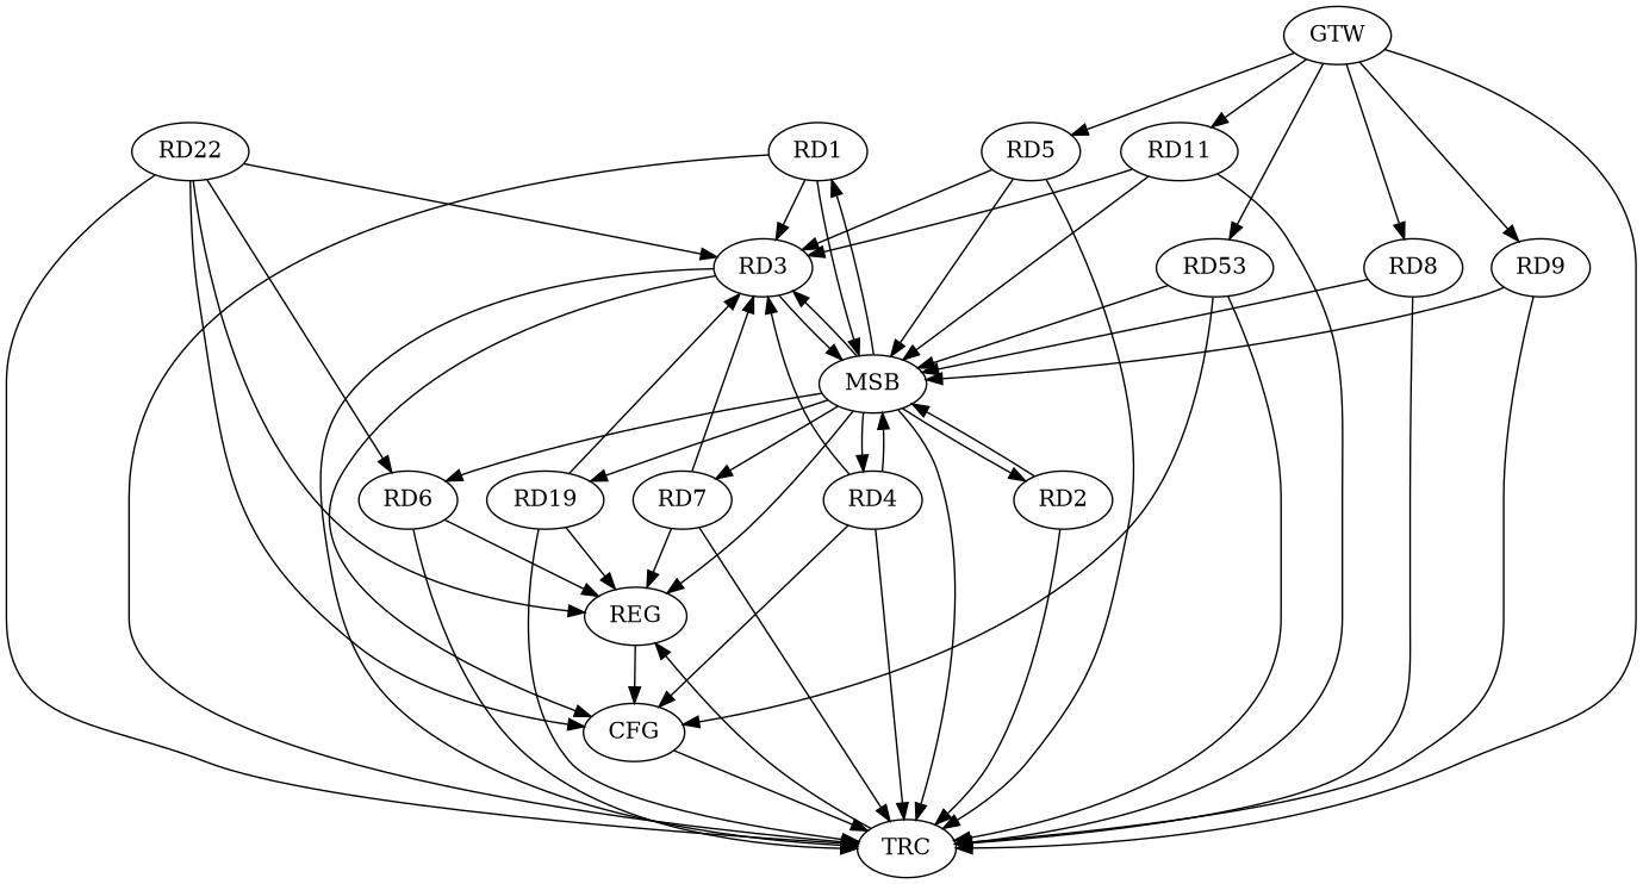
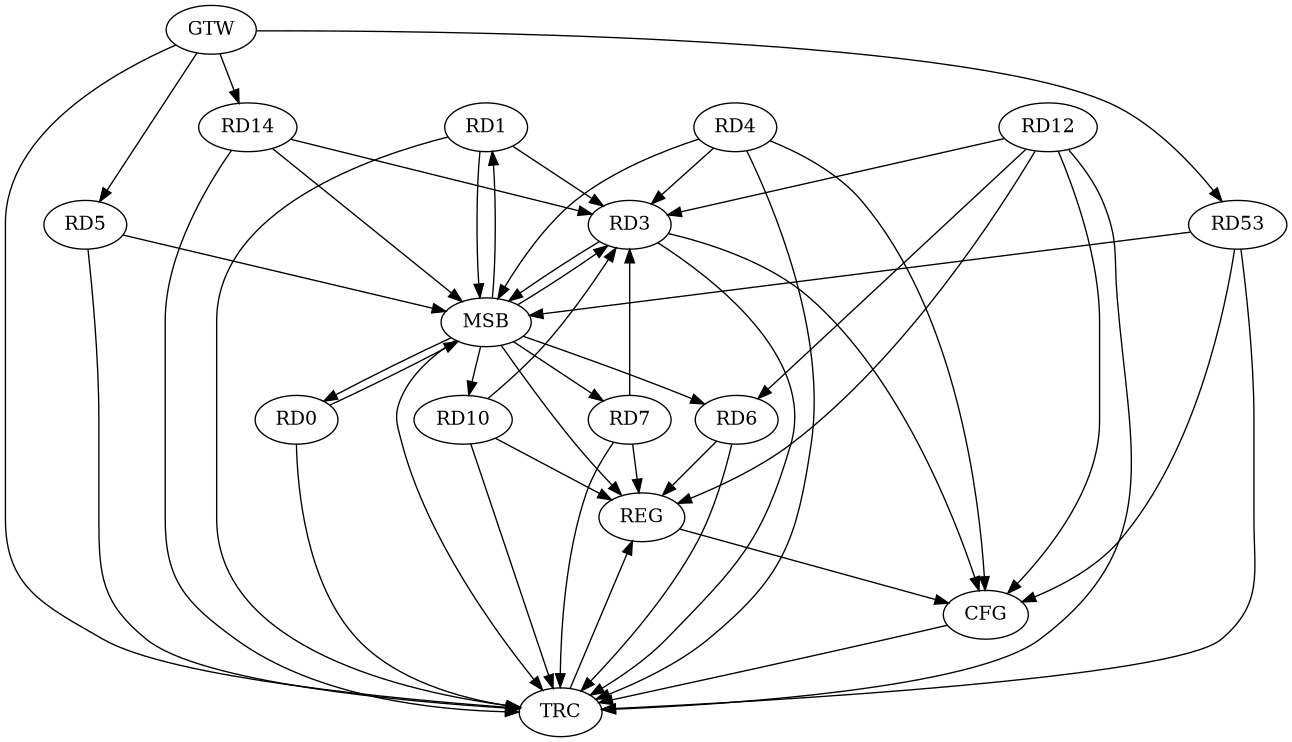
  strict digraph {
    n1 [label=RD1]
    n2 [label=RD3]
    n3 [label=MSB]
    n4 [label=TRC]
    n5 [label=CFG]
-   n6 [label=RD2]
+   n6 [label=RD0]
    n7 [label=RD4]
    n8 [label=RD6]
    n9 [label=REG]
    n10 [label=RD7]
-   n11 [label=RD19]
+   n11 [label=RD10]
    n12 [label=RD5]
-   n13 [label=RD8]
-   n14 [label=RD9]
-   n15 [label=RD11]
-   n16 [label=RD22]
+   n15 [label=RD14]
+   n16 [label=RD12]
    n17 [label=RD53]
    n18 [label=GTW]
    n1 -> n2
    n1 -> n3
    n1 -> n4
    n2 -> n3
    n2 -> n4
    n2 -> n5
    n3 -> n1
    n3 -> n2
    n3 -> n4
    n3 -> n6
-   n3 -> n7
    n3 -> n8
    n3 -> n9
    n3 -> n10
    n3 -> n11
    n4 -> n9
    n5 -> n4
    n6 -> n3
    n6 -> n4
    n7 -> n2
    n7 -> n3
    n7 -> n4
    n7 -> n5
    n8 -> n4
    n8 -> n9
    n9 -> n5
    n10 -> n2
    n10 -> n4
    n10 -> n9
    n11 -> n2
    n11 -> n4
    n11 -> n9
-   n12 -> n2
    n12 -> n3
    n12 -> n4
-   n13 -> n3
-   n13 -> n4
-   n14 -> n3
-   n14 -> n4
    n15 -> n2
    n15 -> n3
    n15 -> n4
    n16 -> n2
    n16 -> n4
    n16 -> n5
    n16 -> n8
    n16 -> n9
    n17 -> n3
    n17 -> n4
    n17 -> n5
    n18 -> n4
    n18 -> n12
-   n18 -> n13
-   n18 -> n14
    n18 -> n15
    n18 -> n17
  }
